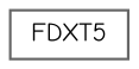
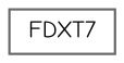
  digraph {
    rankdir=LR
    fontname="Comic Neue"
-   n1 [color=grey40 fillcolor=white fontname="Comic Neue" fontsize=10 height=0.2 label=FDXT5 shape=box style=filled width=0.4]
+   n1 [color=grey40 fillcolor=white fontname="Comic Neue" fontsize=10 height=0.2 label=FDXT7 shape=box style=filled width=0.4]
  }
